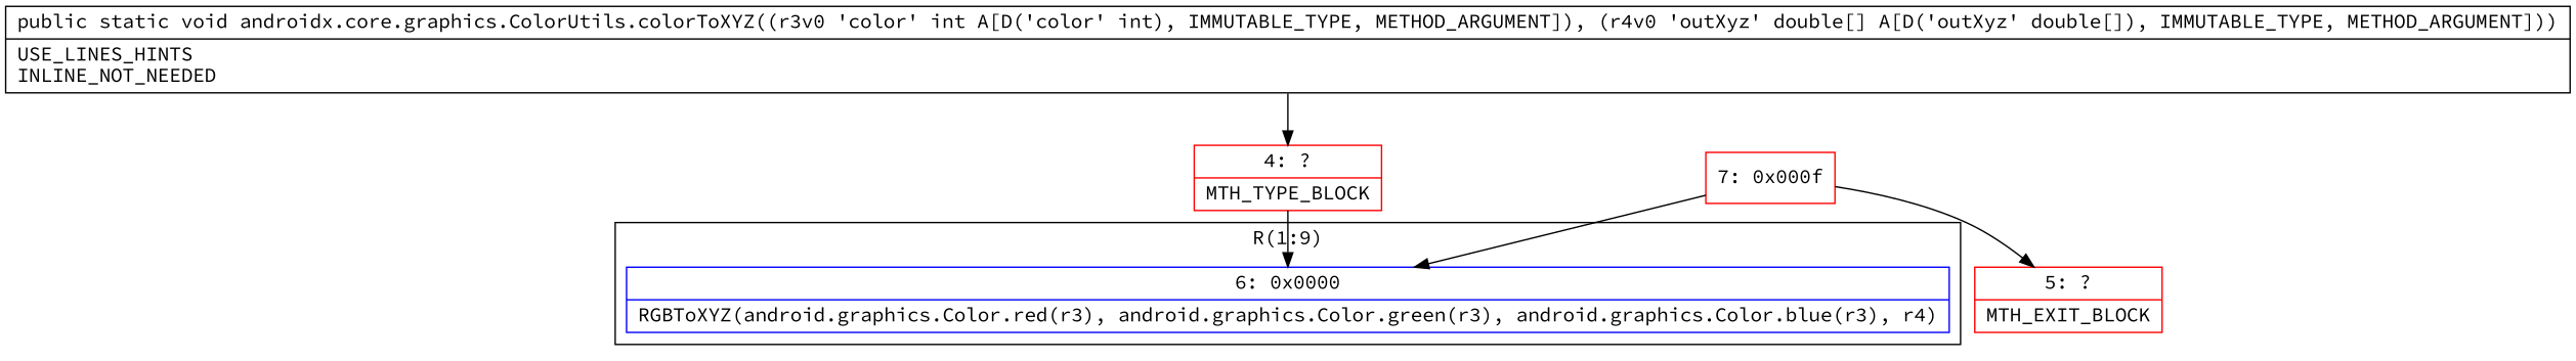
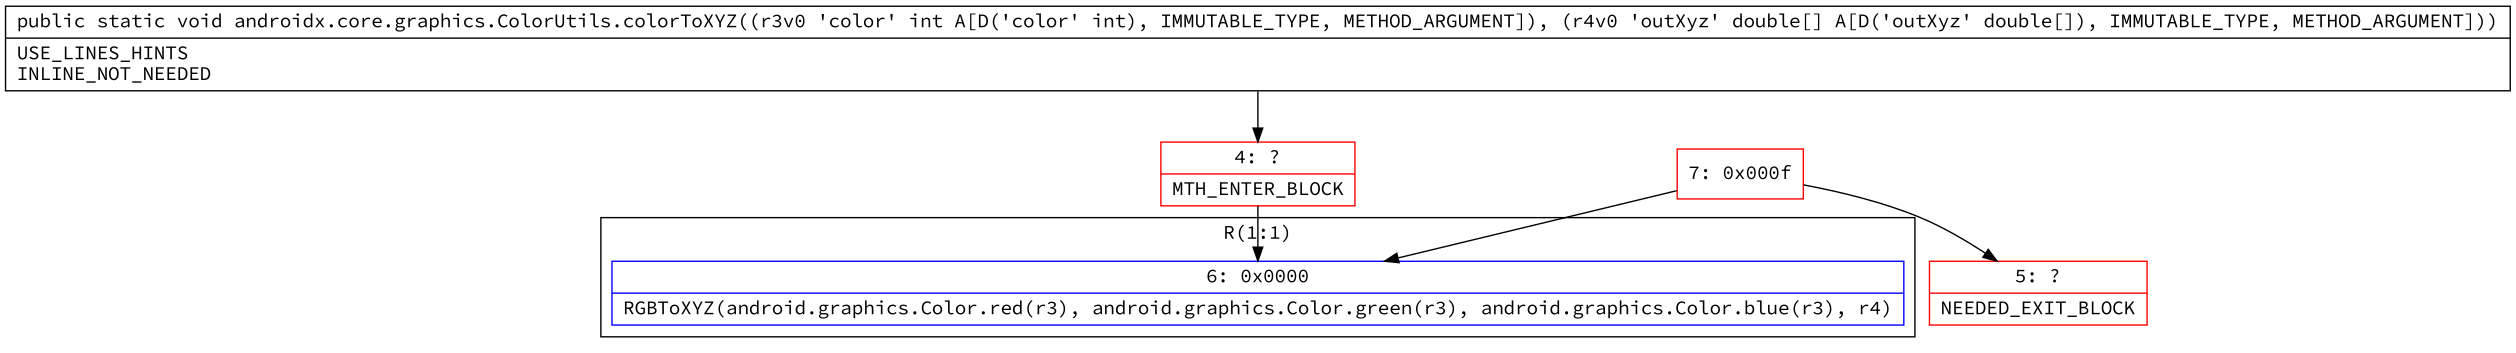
  digraph {
    fontname="Source Code Pro"
    node [color=red fontname="Source Code Pro" shape=record]
    edge [fontname="Source Code Pro"]
    n1 [color=blue label="{6\:\ 0x0000|RGBToXYZ(android.graphics.Color.red(r3), android.graphics.Color.green(r3), android.graphics.Color.blue(r3), r4)\l}"]
    n2 [label="{7\:\ 0x000f}"]
-   n3 [label="{5\:\ ?|MTH_EXIT_BLOCK\l}"]
-   n4 [label="{4\:\ ?|MTH_TYPE_BLOCK\l}"]
+   n3 [label="{5\:\ ?|NEEDED_EXIT_BLOCK\l}"]
+   n4 [label="{4\:\ ?|MTH_ENTER_BLOCK\l}"]
    n5 [label="{public static void androidx.core.graphics.ColorUtils.colorToXYZ((r3v0 'color' int A[D('color' int), IMMUTABLE_TYPE, METHOD_ARGUMENT]), (r4v0 'outXyz' double[] A[D('outXyz' double[]), IMMUTABLE_TYPE, METHOD_ARGUMENT]))  | USE_LINES_HINTS\lINLINE_NOT_NEEDED\l}" color=""]
    subgraph cluster_1 {
-     label="R(1:9)"
+     label="R(1:1)"
      n1
    }
    n2 -> n1
    n2 -> n3
    n4 -> n1
    n5 -> n4
  }
